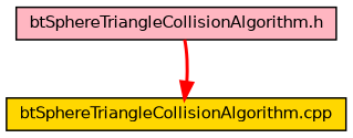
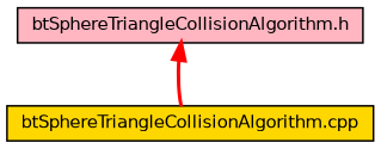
  digraph {
    node [color=black fontname=Helvetica fontsize=10 shape=record style=filled]
    n1 [fillcolor=lightpink fontcolor=black height=0.2 label="btSphereTriangleCollisionAlgorithm.h" width=0.4]
    n2 [fillcolor=gold height=0.2 label="btSphereTriangleCollisionAlgorithm.cpp" width=0.4]
-   n2 -> n1 [color=red dir=back fontname=Helvetica fontsize=10 labelfontname=Helvetica labelfontsize=10 style=bold]
+   n1 -> n2 [color=red dir=back fontname=Helvetica fontsize=10 labelfontname=Helvetica labelfontsize=10 style=bold]
  }
